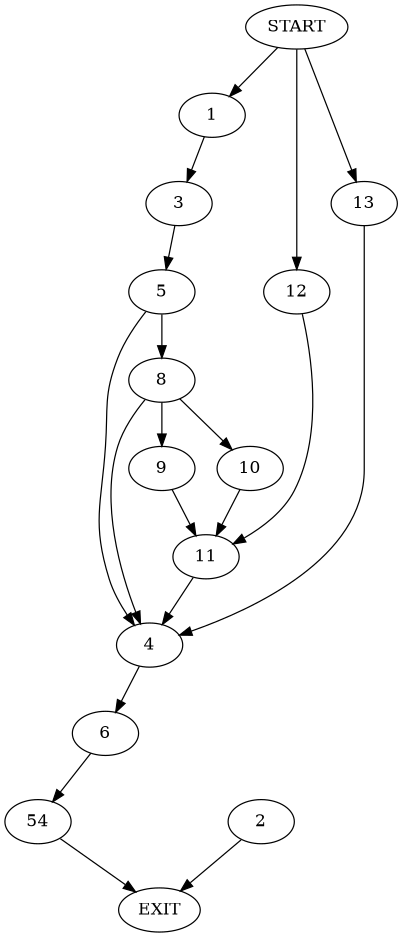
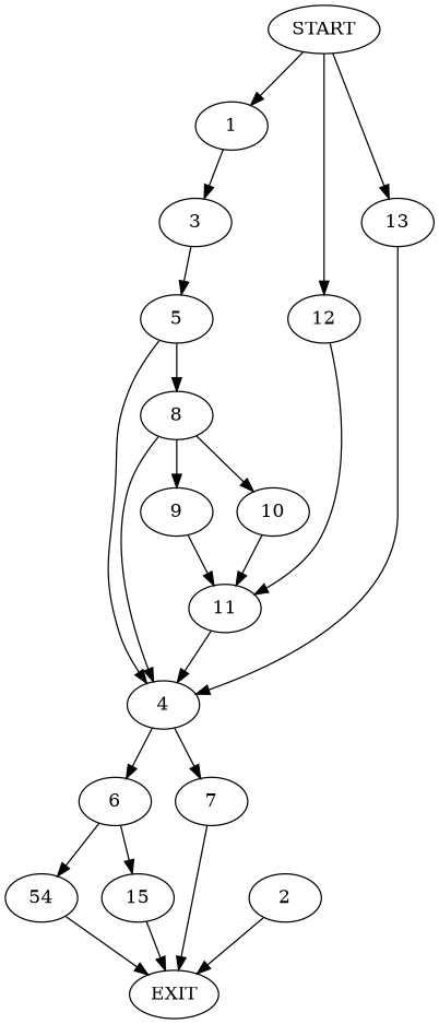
  digraph {
    n1 [label=START]
    1
    12
    13
    3
    11
    4
    n8 [label=EXIT]
    2
    5
    6
+   7
    8
    n14 [label=54]
+   15
    9
    10
    n1 -> 1
    n1 -> 12
    n1 -> 13
    1 -> 3
    12 -> 11
    13 -> 4
    3 -> 5
    11 -> 4
    4 -> 6
+   4 -> 7
    2 -> n8
    5 -> 4
    5 -> 8
    6 -> n14
+   6 -> 15
+   7 -> n8
    8 -> 4
    8 -> 9
    8 -> 10
    n14 -> n8
+   15 -> n8
    9 -> 11
    10 -> 11
  }
